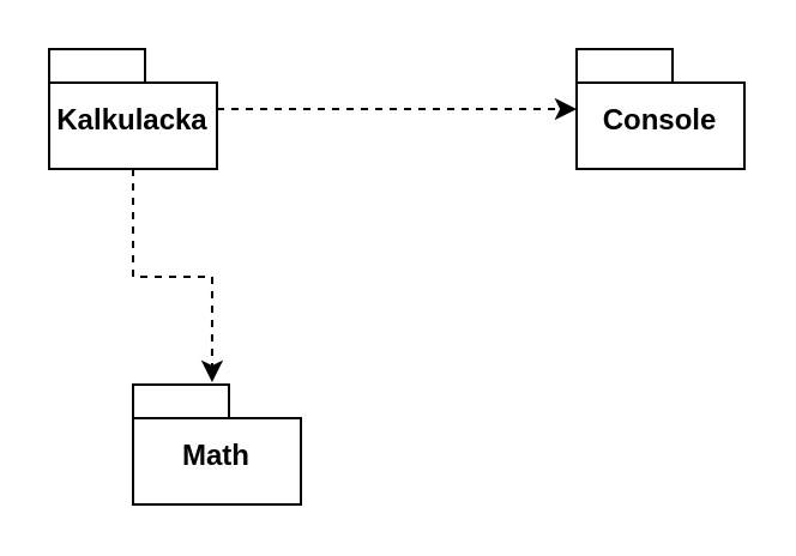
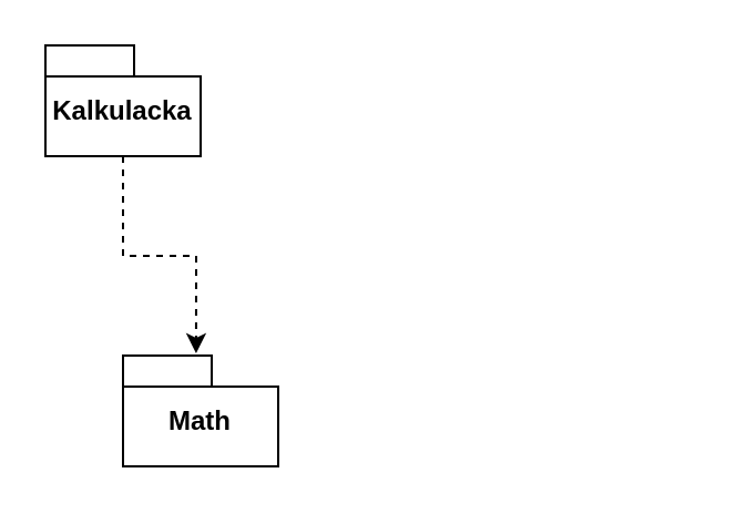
  <mxCell id="0" />
  <mxCell id="1" parent="0" />
  <mxCell id="2" style="edgeStyle=orthogonalEdgeStyle;rounded=0;orthogonalLoop=1;jettySize=auto;html=1;entryX=0.471;entryY=-0.02;entryDx=0;entryDy=0;entryPerimeter=0;dashed=1;" edge="1" parent="1" source="4" target="6"><mxGeometry relative="1" as="geometry" /></mxCell>
- <mxCell id="3" style="edgeStyle=orthogonalEdgeStyle;rounded=0;orthogonalLoop=1;jettySize=auto;html=1;dashed=1;" edge="1" parent="1" source="4" target="5"><mxGeometry relative="1" as="geometry" /></mxCell>
  <mxCell id="4" value="Kalkulacka" style="shape=folder;fontStyle=1;spacingTop=10;tabWidth=40;tabHeight=14;tabPosition=left;html=1;whiteSpace=wrap;" vertex="1" parent="1"><mxGeometry x="20" y="20" width="70" height="50" as="geometry" /></mxCell>
- <mxCell id="5" value="Console" style="shape=folder;fontStyle=1;spacingTop=10;tabWidth=40;tabHeight=14;tabPosition=left;html=1;whiteSpace=wrap;" vertex="1" parent="1"><mxGeometry x="240" y="20" width="70" height="50" as="geometry" /></mxCell>
  <mxCell id="6" value="Math" style="shape=folder;fontStyle=1;spacingTop=10;tabWidth=40;tabHeight=14;tabPosition=left;html=1;whiteSpace=wrap;" vertex="1" parent="1"><mxGeometry x="55" y="160" width="70" height="50" as="geometry" /></mxCell>
